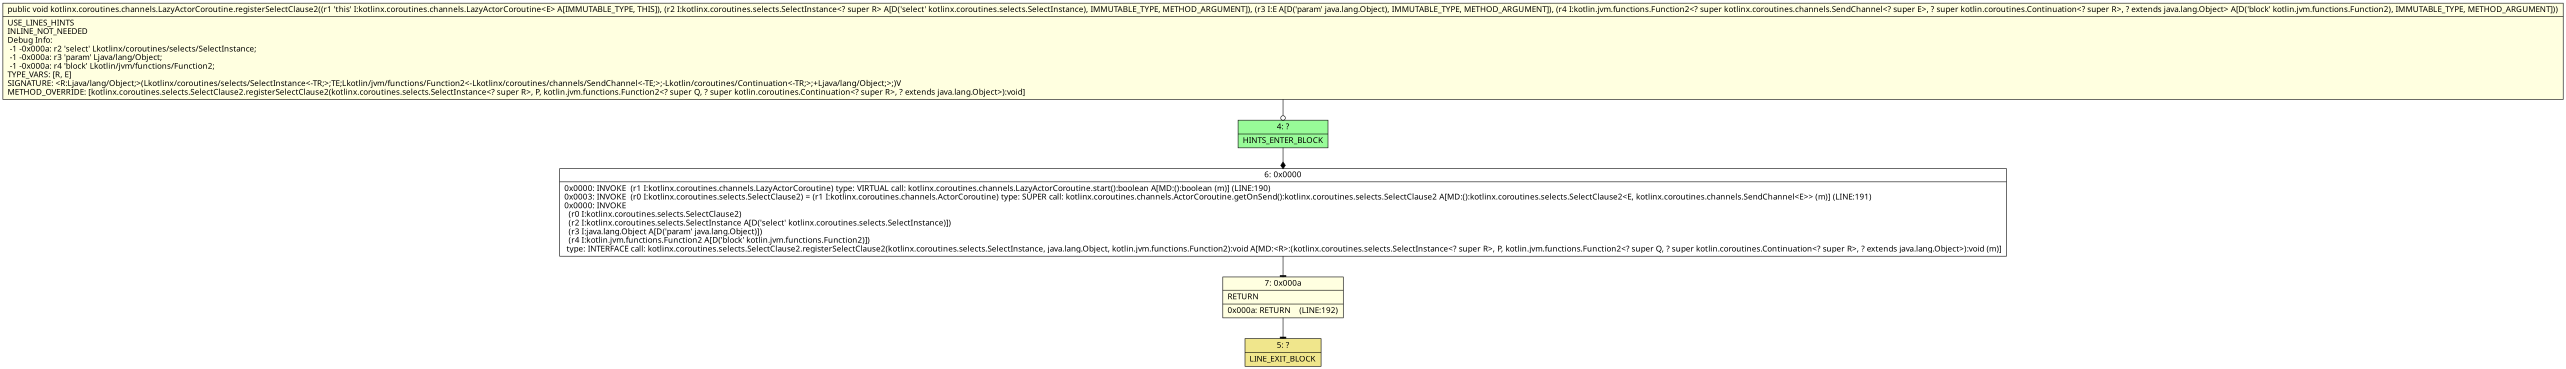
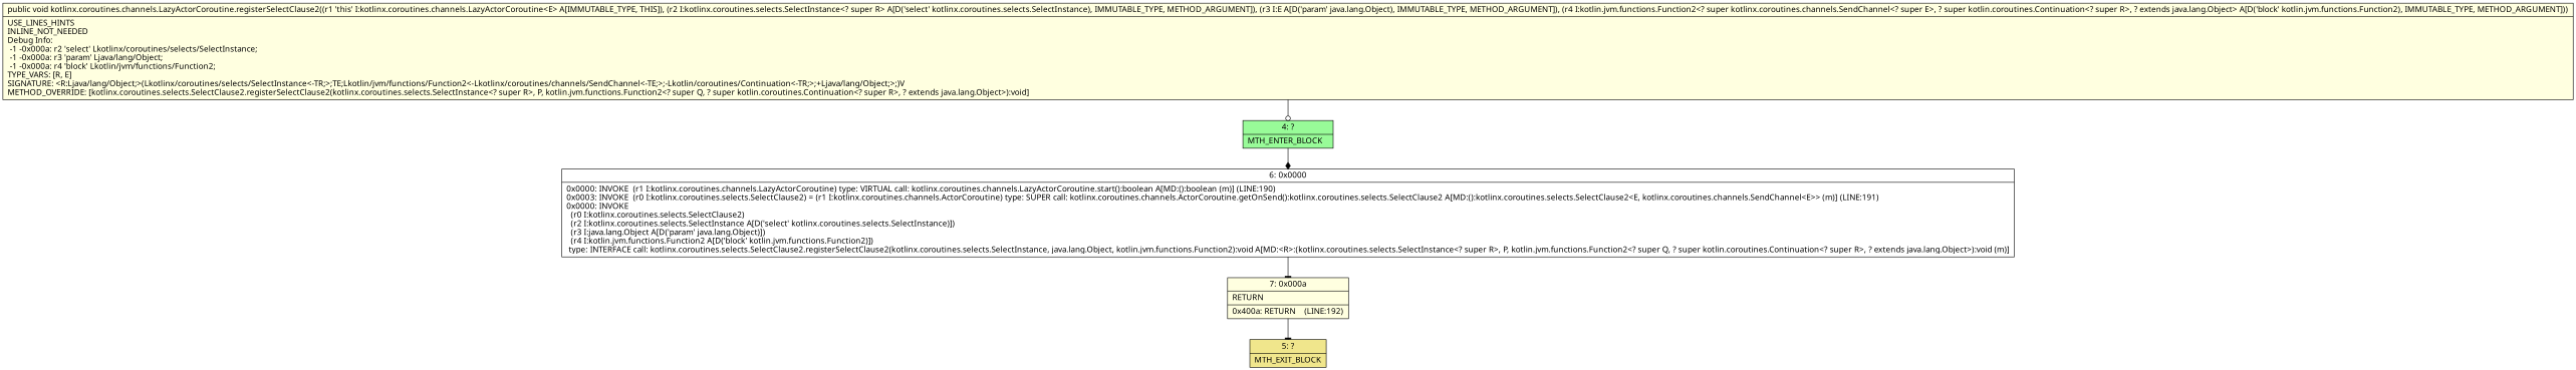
  digraph {
    fontname="Noto Sans"
    node [fillcolor=lightyellow fontname="Noto Sans" shape=record style=filled]
    edge [arrowhead=tee fontname="Noto Sans"]
-   n1 [fillcolor=palegreen label="{4\:\ ?|HINTS_ENTER_BLOCK\l}"]
+   n1 [fillcolor=palegreen label="{4\:\ ?|MTH_ENTER_BLOCK\l}"]
    n2 [fillcolor=white label="{6\:\ 0x0000|0x0000: INVOKE  (r1 I:kotlinx.coroutines.channels.LazyActorCoroutine) type: VIRTUAL call: kotlinx.coroutines.channels.LazyActorCoroutine.start():boolean A[MD:():boolean (m)] (LINE:190)\l0x0003: INVOKE  (r0 I:kotlinx.coroutines.selects.SelectClause2) = (r1 I:kotlinx.coroutines.channels.ActorCoroutine) type: SUPER call: kotlinx.coroutines.channels.ActorCoroutine.getOnSend():kotlinx.coroutines.selects.SelectClause2 A[MD:():kotlinx.coroutines.selects.SelectClause2\<E, kotlinx.coroutines.channels.SendChannel\<E\>\> (m)] (LINE:191)\l0x0000: INVOKE  \l  (r0 I:kotlinx.coroutines.selects.SelectClause2)\l  (r2 I:kotlinx.coroutines.selects.SelectInstance A[D('select' kotlinx.coroutines.selects.SelectInstance)])\l  (r3 I:java.lang.Object A[D('param' java.lang.Object)])\l  (r4 I:kotlin.jvm.functions.Function2 A[D('block' kotlin.jvm.functions.Function2)])\l type: INTERFACE call: kotlinx.coroutines.selects.SelectClause2.registerSelectClause2(kotlinx.coroutines.selects.SelectInstance, java.lang.Object, kotlin.jvm.functions.Function2):void A[MD:\<R\>:(kotlinx.coroutines.selects.SelectInstance\<? super R\>, P, kotlin.jvm.functions.Function2\<? super Q, ? super kotlin.coroutines.Continuation\<? super R\>, ? extends java.lang.Object\>):void (m)]\l}"]
-   n3 [label="{7\:\ 0x000a|RETURN\l|0x000a: RETURN    (LINE:192)\l}"]
-   n4 [fillcolor=khaki label="{5\:\ ?|LINE_EXIT_BLOCK\l}"]
+   n3 [label="{7\:\ 0x000a|RETURN\l|0x400a: RETURN    (LINE:192)\l}"]
+   n4 [fillcolor=khaki label="{5\:\ ?|MTH_EXIT_BLOCK\l}"]
    n5 [label="{public void kotlinx.coroutines.channels.LazyActorCoroutine.registerSelectClause2((r1 'this' I:kotlinx.coroutines.channels.LazyActorCoroutine\<E\> A[IMMUTABLE_TYPE, THIS]), (r2 I:kotlinx.coroutines.selects.SelectInstance\<? super R\> A[D('select' kotlinx.coroutines.selects.SelectInstance), IMMUTABLE_TYPE, METHOD_ARGUMENT]), (r3 I:E A[D('param' java.lang.Object), IMMUTABLE_TYPE, METHOD_ARGUMENT]), (r4 I:kotlin.jvm.functions.Function2\<? super kotlinx.coroutines.channels.SendChannel\<? super E\>, ? super kotlin.coroutines.Continuation\<? super R\>, ? extends java.lang.Object\> A[D('block' kotlin.jvm.functions.Function2), IMMUTABLE_TYPE, METHOD_ARGUMENT]))  | USE_LINES_HINTS\lINLINE_NOT_NEEDED\lDebug Info:\l  \-1 \-0x000a: r2 'select' Lkotlinx\/coroutines\/selects\/SelectInstance;\l  \-1 \-0x000a: r3 'param' Ljava\/lang\/Object;\l  \-1 \-0x000a: r4 'block' Lkotlin\/jvm\/functions\/Function2;\lTYPE_VARS: [R, E]\lSIGNATURE: \<R:Ljava\/lang\/Object;\>(Lkotlinx\/coroutines\/selects\/SelectInstance\<\-TR;\>;TE;Lkotlin\/jvm\/functions\/Function2\<\-Lkotlinx\/coroutines\/channels\/SendChannel\<\-TE;\>;\-Lkotlin\/coroutines\/Continuation\<\-TR;\>;+Ljava\/lang\/Object;\>;)V\lMETHOD_OVERRIDE: [kotlinx.coroutines.selects.SelectClause2.registerSelectClause2(kotlinx.coroutines.selects.SelectInstance\<? super R\>, P, kotlin.jvm.functions.Function2\<? super Q, ? super kotlin.coroutines.Continuation\<? super R\>, ? extends java.lang.Object\>):void]\l}"]
    n1 -> n2 [arrowhead=diamond]
    n2 -> n3
    n3 -> n4
    n5 -> n1 [arrowhead=odot]
  }
